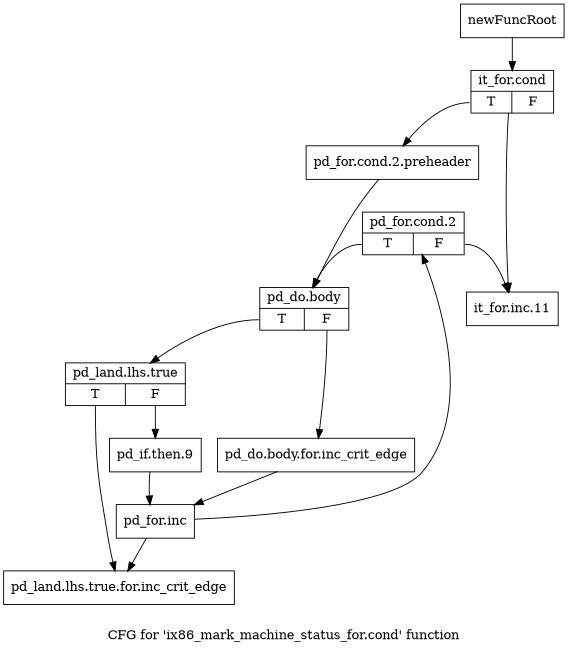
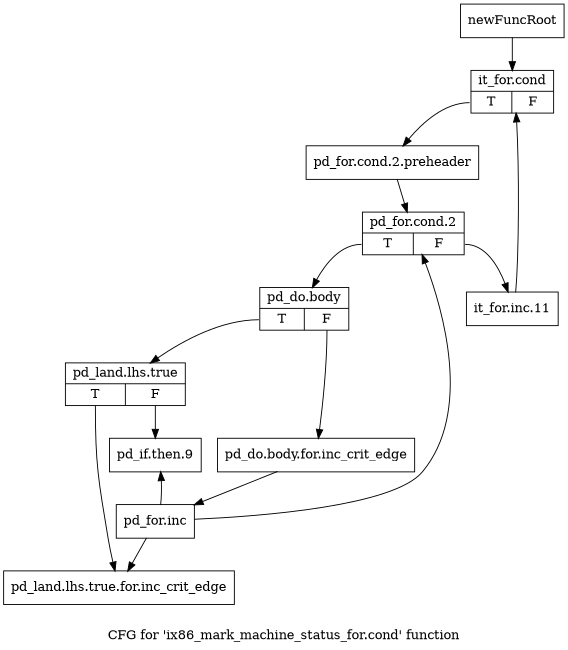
  digraph {
    label="CFG for 'ix86_mark_machine_status_for.cond' function"
    node [shape=record]
    n1 [label="{newFuncRoot}"]
    n2 [label="{it_for.cond|{<s0>T|<s1>F}}"]
    n3 [label="{pd_for.cond.2.preheader}"]
    n4 [label="{pd_for.cond.2|{<s0>T|<s1>F}}"]
    n5 [label="{pd_do.body|{<s0>T|<s1>F}}"]
    n6 [label="{it_for.inc.11}"]
    n7 [label="{pd_land.lhs.true|{<s0>T|<s1>F}}"]
    n8 [label="{pd_do.body.for.inc_crit_edge}"]
    n9 [label="{pd_land.lhs.true.for.inc_crit_edge}"]
    n10 [label="{pd_if.then.9}"]
    n11 [label="{pd_for.inc}"]
    n1 -> n2
    n2 -> n3 [tailport=s0]
-   n3 -> n5
+   n3 -> n4
    n4 -> n5 [tailport=s0]
    n4 -> n6 [tailport=s1]
    n5 -> n7 [tailport=s0]
    n5 -> n8 [tailport=s1]
-   n2 -> n6
+   n6 -> n2
    n7 -> n9 [tailport=s0]
    n7 -> n10 [tailport=s1]
    n8 -> n11
-   n10 -> n11
+   n11 -> n10
    n11 -> n4
    n11 -> n9
  }
